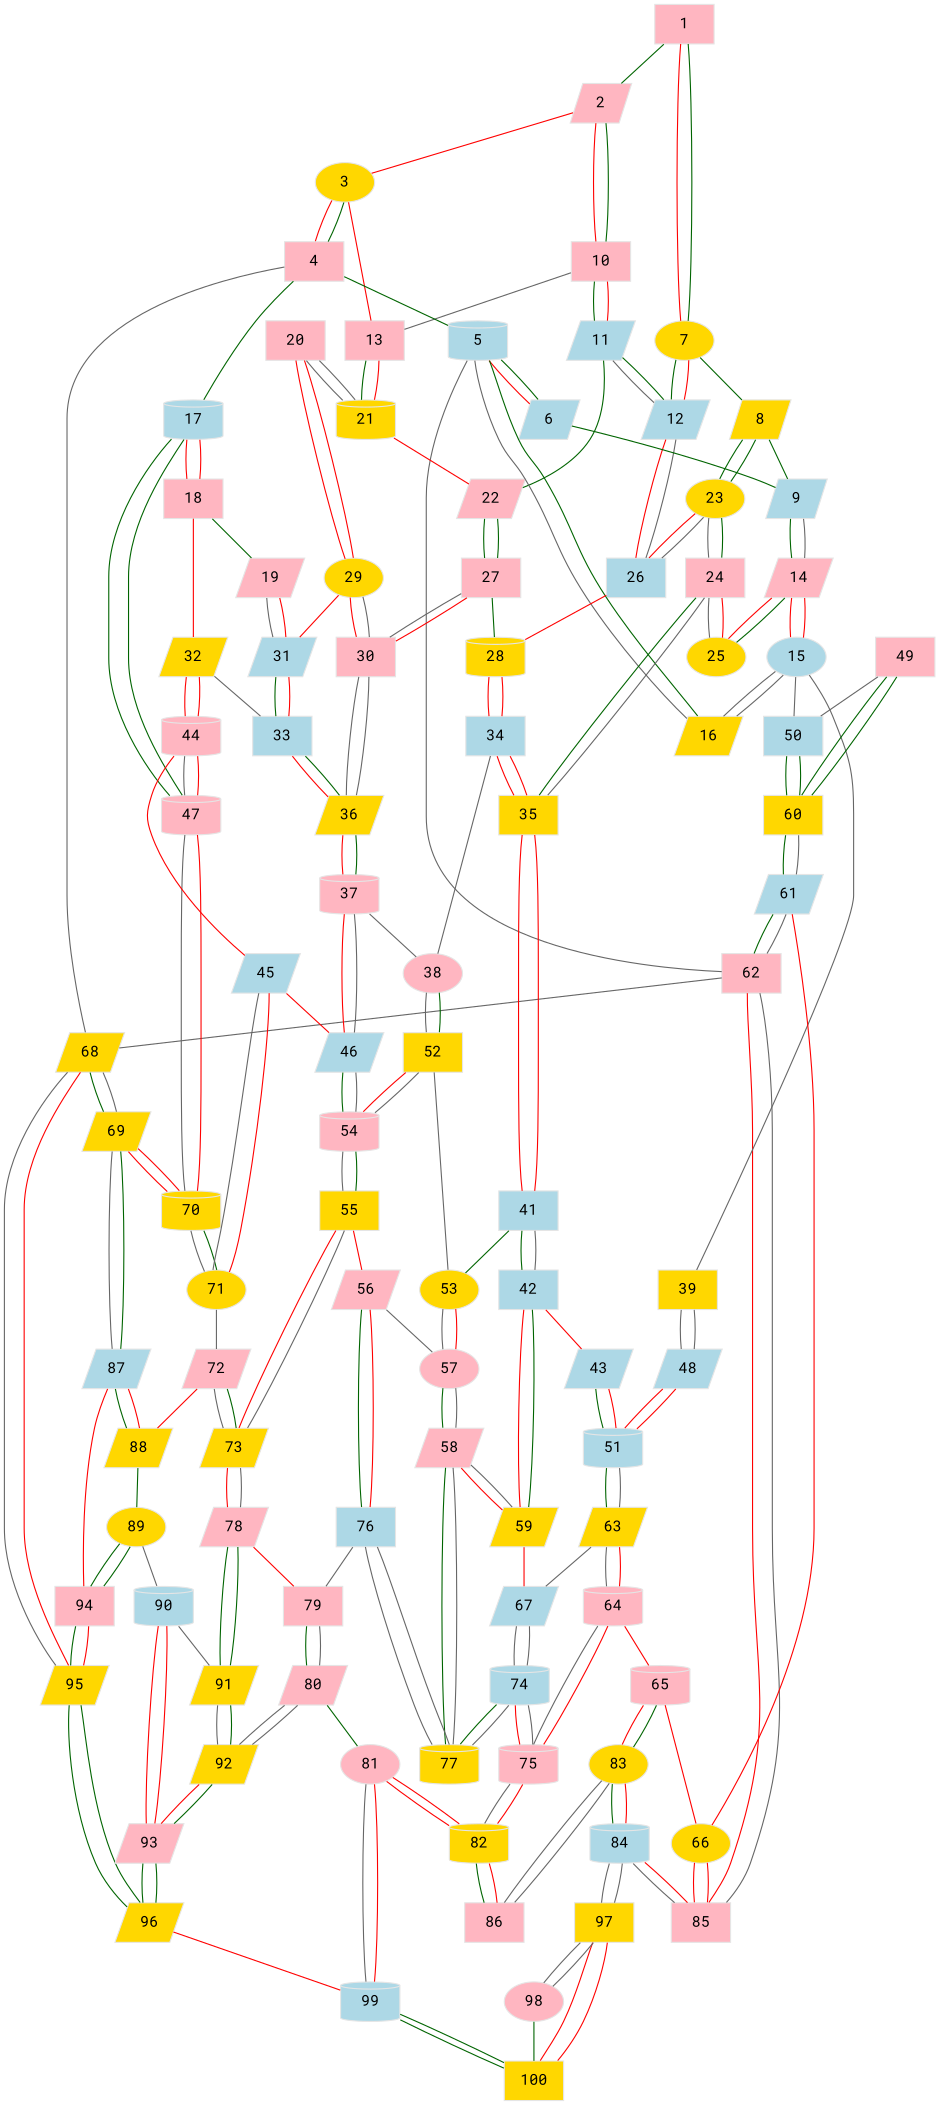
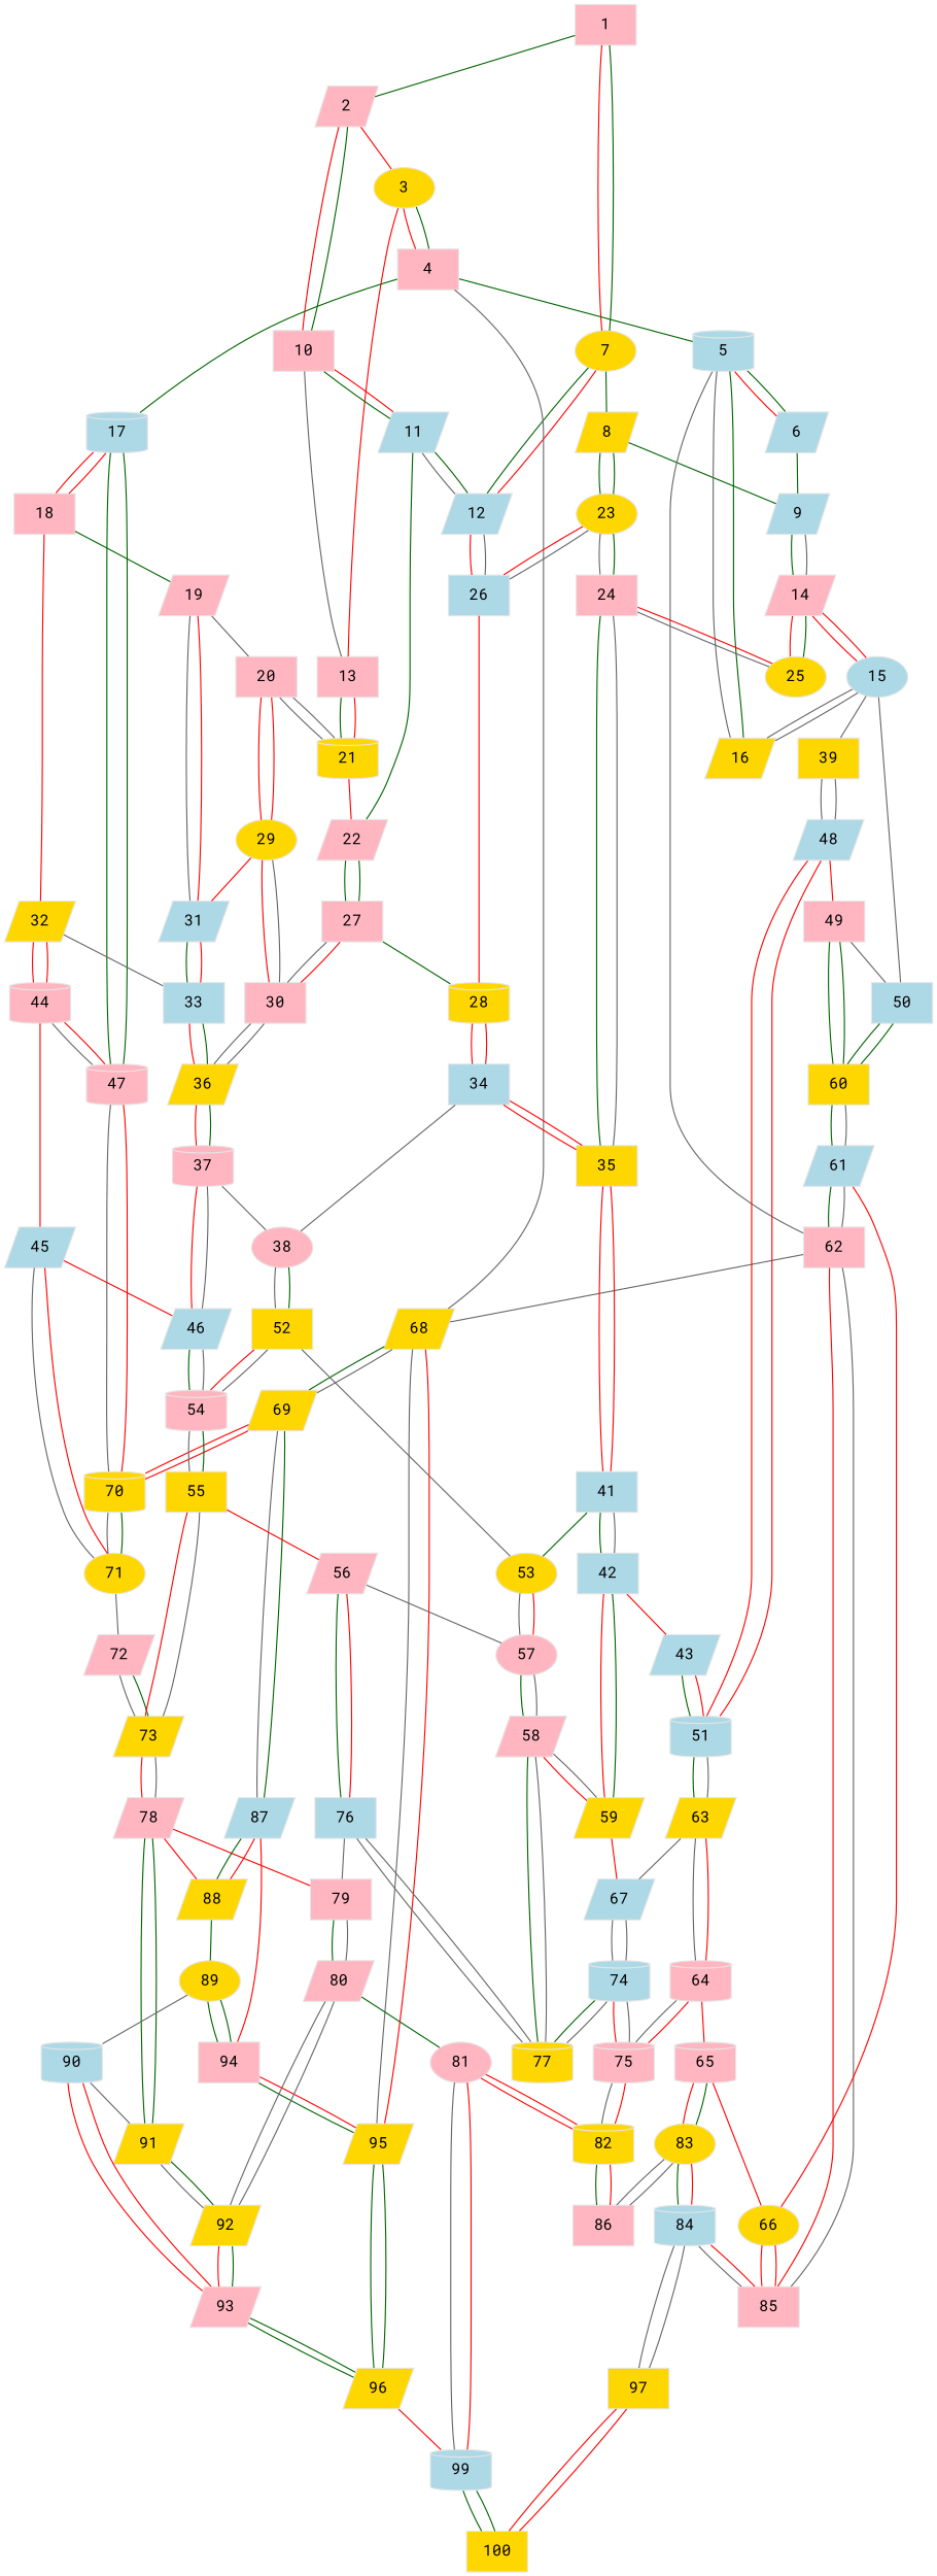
  graph {
    fontname="Roboto Mono"
    node [color=gray90 fillcolor=lightpink fontname="Roboto Mono" shape=parallelogram style=filled]
    edge [color=red fontname="Roboto Mono"]
    1 [shape=box]
    2
    7 [fillcolor=gold shape=ellipse]
    3 [fillcolor=gold shape=ellipse]
    10 [shape=box]
    8 [fillcolor=gold]
    12 [fillcolor=lightblue]
    4 [shape=box]
    13 [shape=box]
    11 [fillcolor=lightblue]
    5 [fillcolor=lightblue shape=cylinder]
    17 [fillcolor=lightblue shape=cylinder]
    68 [fillcolor=gold]
    21 [fillcolor=gold shape=cylinder]
    6 [fillcolor=lightblue]
    16 [fillcolor=gold]
    62 [shape=box]
    18 [shape=box]
    47 [shape=cylinder]
    69 [fillcolor=gold]
    95 [fillcolor=gold]
    9 [fillcolor=lightblue]
    85 [shape=box]
    14
    23 [fillcolor=gold shape=ellipse]
    26 [fillcolor=lightblue shape=box]
    24 [shape=box]
    15 [fillcolor=lightblue shape=ellipse]
    25 [fillcolor=gold shape=ellipse]
    22
    27 [shape=box]
    28 [fillcolor=gold shape=cylinder]
    39 [fillcolor=gold shape=box]
    50 [fillcolor=lightblue shape=box]
    48 [fillcolor=lightblue]
    60 [fillcolor=gold shape=box]
    19
    32 [fillcolor=gold]
    70 [fillcolor=gold shape=cylinder]
    20 [shape=box]
    31 [fillcolor=lightblue]
    33 [fillcolor=lightblue shape=box]
    44 [shape=cylinder]
    29 [fillcolor=gold shape=ellipse]
    30 [shape=box]
    35 [fillcolor=gold shape=box]
    41 [fillcolor=lightblue shape=box]
    34 [fillcolor=lightblue shape=box]
    36 [fillcolor=gold]
    38 [shape=ellipse]
    37 [shape=cylinder]
    45 [fillcolor=lightblue]
    52 [fillcolor=gold shape=box]
    42 [fillcolor=lightblue shape=box]
    53 [fillcolor=gold shape=ellipse]
    46 [fillcolor=lightblue]
    54 [shape=cylinder]
    51 [fillcolor=lightblue shape=cylinder]
    49 [shape=box]
    43 [fillcolor=lightblue]
    59 [fillcolor=gold]
    57 [shape=ellipse]
    67 [fillcolor=lightblue]
    63 [fillcolor=gold]
    71 [fillcolor=gold shape=ellipse]
    72
    55 [fillcolor=gold shape=box]
    61 [fillcolor=lightblue]
    64 [shape=cylinder]
    58
    56
    73 [fillcolor=gold]
    76 [fillcolor=lightblue shape=box]
    78
    77 [fillcolor=gold shape=cylinder]
    79 [shape=box]
    74 [fillcolor=lightblue shape=cylinder]
    66 [fillcolor=gold shape=ellipse]
    65 [shape=cylinder]
    75 [shape=cylinder]
    83 [fillcolor=gold shape=ellipse]
    82 [fillcolor=gold shape=cylinder]
    86 [shape=box]
    84 [fillcolor=lightblue shape=cylinder]
    87 [fillcolor=lightblue]
    96 [fillcolor=gold]
    88 [fillcolor=gold]
    94 [shape=box]
    89 [fillcolor=gold shape=ellipse]
    91 [fillcolor=gold]
    80
    92 [fillcolor=gold]
    81 [shape=ellipse]
    99 [fillcolor=lightblue shape=cylinder]
    93
    100 [fillcolor=gold shape=box]
    97 [fillcolor=gold shape=box]
-   98 [shape=ellipse]
    90 [fillcolor=lightblue shape=cylinder]
    1 -- 2 [color=darkgreen]
    1 -- 7
    1 -- 7 [color=darkgreen]
    2 -- 3
    2 -- 10
    2 -- 10 [color=darkgreen]
    7 -- 8 [color=darkgreen]
    7 -- 12 [color=darkgreen]
    7 -- 12
    3 -- 4
    3 -- 4 [color=darkgreen]
    3 -- 13
    10 -- 13 [color=gray40]
    10 -- 11 [color=darkgreen]
    10 -- 11
    8 -- 9 [color=darkgreen]
    8 -- 23 [color=darkgreen]
    8 -- 23 [color=darkgreen]
    12 -- 26
    12 -- 26 [color=gray40]
    4 -- 5 [color=darkgreen]
    4 -- 17 [color=darkgreen]
    4 -- 68 [color=gray40]
    13 -- 21 [color=darkgreen]
    13 -- 21
    11 -- 12 [color=gray40]
    11 -- 12 [color=darkgreen]
    11 -- 22 [color=darkgreen]
    5 -- 6
    5 -- 6 [color=darkgreen]
    5 -- 16 [color=gray40]
    5 -- 16 [color=darkgreen]
    5 -- 62 [color=gray40]
    17 -- 18
    17 -- 18
    17 -- 47 [color=darkgreen]
    17 -- 47 [color=darkgreen]
    68 -- 69 [color=darkgreen]
    68 -- 69 [color=gray40]
    68 -- 95 [color=gray40]
    68 -- 95
    21 -- 22
    6 -- 9 [color=darkgreen]
    62 -- 68 [color=gray40]
    62 -- 85
    62 -- 85 [color=gray40]
    18 -- 19 [color=darkgreen]
    18 -- 32
    47 -- 70 [color=gray40]
    47 -- 70
    69 -- 70
    69 -- 70
    69 -- 87 [color=gray40]
    69 -- 87 [color=darkgreen]
    95 -- 96 [color=darkgreen]
    95 -- 96 [color=darkgreen]
    9 -- 14 [color=darkgreen]
    9 -- 14 [color=gray40]
    14 -- 15
    14 -- 15
    14 -- 25
    14 -- 25 [color=darkgreen]
    23 -- 26
    23 -- 26 [color=gray40]
    23 -- 24 [color=gray40]
    23 -- 24 [color=darkgreen]
    26 -- 28
    24 -- 25 [color=gray40]
    24 -- 25
    24 -- 35 [color=darkgreen]
    24 -- 35 [color=gray40]
    15 -- 16 [color=gray40]
    15 -- 16 [color=gray40]
    15 -- 39 [color=gray40]
    15 -- 50 [color=gray40]
    22 -- 27 [color=darkgreen]
    22 -- 27 [color=darkgreen]
    27 -- 28 [color=darkgreen]
    27 -- 30 [color=gray40]
    27 -- 30
    28 -- 34
    28 -- 34
    39 -- 48 [color=gray40]
    39 -- 48 [color=gray40]
    50 -- 60 [color=darkgreen]
    50 -- 60 [color=darkgreen]
    48 -- 51
    48 -- 51
+   48 -- 49
    60 -- 61 [color=darkgreen]
    60 -- 61 [color=gray40]
+   19 -- 20 [color=gray40]
    19 -- 31 [color=gray40]
    19 -- 31
    32 -- 33 [color=gray40]
    32 -- 44
    32 -- 44
    70 -- 71 [color=gray40]
    70 -- 71 [color=darkgreen]
    20 -- 21 [color=gray40]
    20 -- 21 [color=gray40]
    20 -- 29
    20 -- 29
    31 -- 33 [color=darkgreen]
    31 -- 33
    33 -- 36
    33 -- 36 [color=darkgreen]
    44 -- 47 [color=gray40]
    44 -- 47
    44 -- 45
    29 -- 31
    29 -- 30
    29 -- 30 [color=gray40]
    30 -- 36 [color=gray40]
    30 -- 36 [color=gray40]
    35 -- 41
    35 -- 41
    41 -- 42 [color=darkgreen]
    41 -- 42 [color=gray40]
    41 -- 53 [color=darkgreen]
    34 -- 35
    34 -- 35
    34 -- 38 [color=gray40]
    36 -- 37
    36 -- 37 [color=darkgreen]
    38 -- 52 [color=gray40]
    38 -- 52 [color=darkgreen]
    37 -- 38 [color=gray40]
    37 -- 46
    37 -- 46 [color=gray40]
    45 -- 46
    45 -- 71 [color=gray40]
    45 -- 71
    52 -- 53 [color=gray40]
    52 -- 54
    52 -- 54 [color=gray40]
    42 -- 43
    42 -- 59
    42 -- 59 [color=darkgreen]
    53 -- 57 [color=gray40]
    53 -- 57
    46 -- 54 [color=darkgreen]
    46 -- 54 [color=gray40]
    54 -- 55 [color=gray40]
    54 -- 55 [color=darkgreen]
    51 -- 63 [color=darkgreen]
    51 -- 63 [color=gray40]
    49 -- 50 [color=gray40]
    49 -- 60 [color=darkgreen]
    49 -- 60 [color=darkgreen]
    43 -- 51 [color=darkgreen]
    43 -- 51
    59 -- 67
    57 -- 58 [color=darkgreen]
    57 -- 58 [color=gray40]
    67 -- 74 [color=gray40]
    67 -- 74 [color=gray40]
    63 -- 67 [color=gray40]
    63 -- 64 [color=gray40]
    63 -- 64
    71 -- 72 [color=gray40]
    72 -- 73 [color=gray40]
    72 -- 73 [color=darkgreen]
-   72 -- 88
+   78 -- 88
    55 -- 56
    55 -- 73
    55 -- 73 [color=gray40]
    61 -- 62 [color=darkgreen]
    61 -- 62 [color=gray40]
    61 -- 66
    64 -- 65
    64 -- 75 [color=gray40]
    64 -- 75
    58 -- 59
    58 -- 59 [color=gray40]
    58 -- 77 [color=darkgreen]
    58 -- 77 [color=gray40]
    56 -- 57 [color=gray40]
    56 -- 76 [color=darkgreen]
    56 -- 76
    73 -- 78
    73 -- 78 [color=gray40]
    76 -- 77 [color=gray40]
    76 -- 77 [color=gray40]
    76 -- 79 [color=gray40]
    78 -- 79
    78 -- 91 [color=darkgreen]
    78 -- 91 [color=darkgreen]
    79 -- 80 [color=darkgreen]
    79 -- 80 [color=gray40]
    74 -- 77 [color=darkgreen]
    74 -- 77 [color=gray40]
    74 -- 75
    74 -- 75 [color=gray40]
    66 -- 85
    66 -- 85
    65 -- 66
    65 -- 83
    65 -- 83 [color=darkgreen]
    75 -- 82 [color=gray40]
    75 -- 82
    83 -- 86 [color=gray40]
    83 -- 86 [color=gray40]
    83 -- 84 [color=darkgreen]
    83 -- 84
    82 -- 86 [color=darkgreen]
    82 -- 86
    84 -- 85 [color=gray40]
    84 -- 85
    84 -- 97 [color=gray40]
    84 -- 97 [color=gray40]
    87 -- 88 [color=darkgreen]
    87 -- 88
    87 -- 94
    96 -- 99
    88 -- 89 [color=darkgreen]
    94 -- 95 [color=darkgreen]
    94 -- 95
    89 -- 94 [color=darkgreen]
    89 -- 94 [color=darkgreen]
    89 -- 90 [color=gray40]
    91 -- 92 [color=gray40]
    91 -- 92 [color=darkgreen]
    80 -- 92 [color=gray40]
    80 -- 92 [color=gray40]
    80 -- 81 [color=darkgreen]
    92 -- 93
    92 -- 93 [color=darkgreen]
    81 -- 82
    81 -- 82
    81 -- 99 [color=gray40]
    81 -- 99
    99 -- 100 [color=darkgreen]
    99 -- 100 [color=darkgreen]
    93 -- 96 [color=darkgreen]
    93 -- 96 [color=darkgreen]
    97 -- 100
    97 -- 100
-   97 -- 98 [color=gray40]
-   97 -- 98 [color=gray40]
-   98 -- 100 [color=darkgreen]
    90 -- 91 [color=gray40]
    90 -- 93
    90 -- 93
  }
